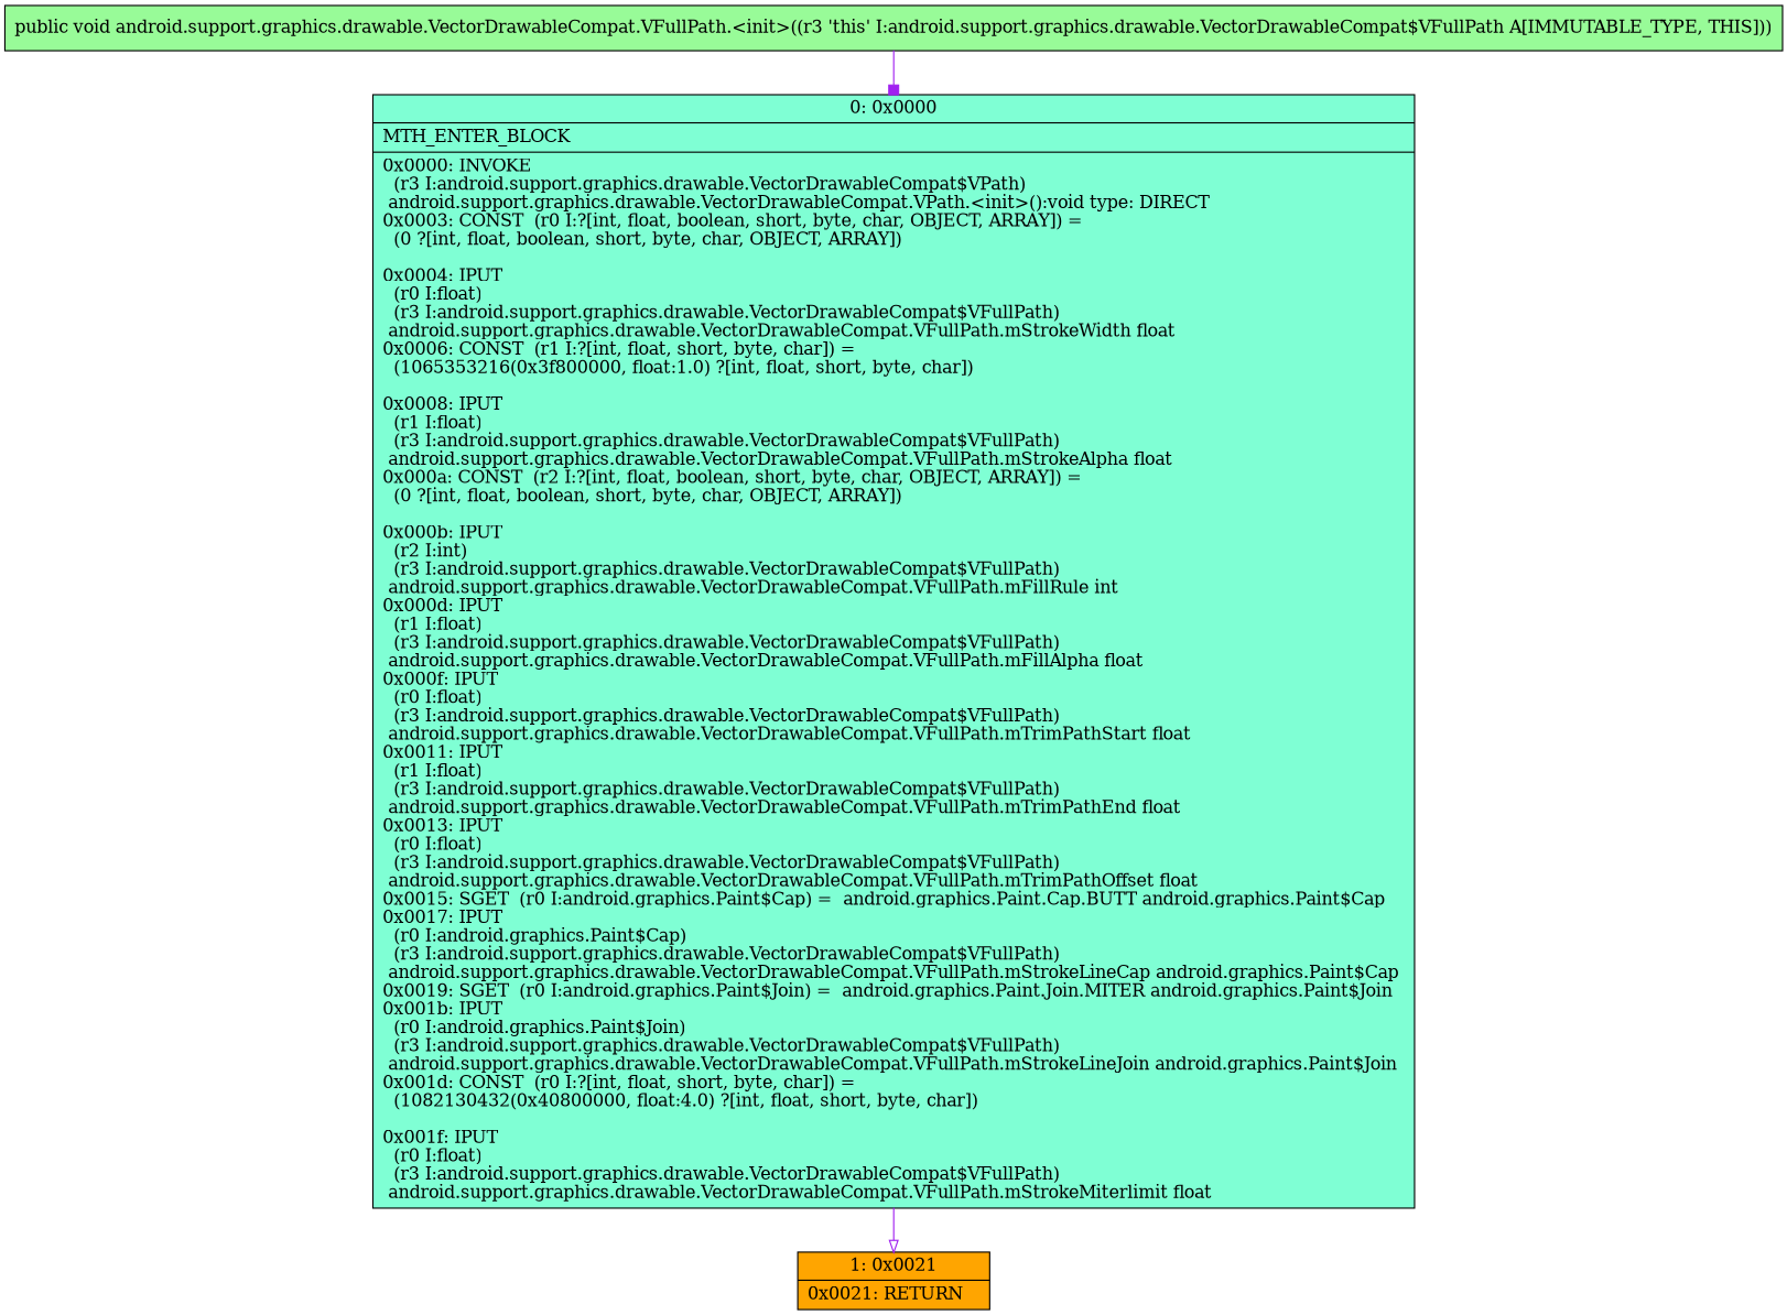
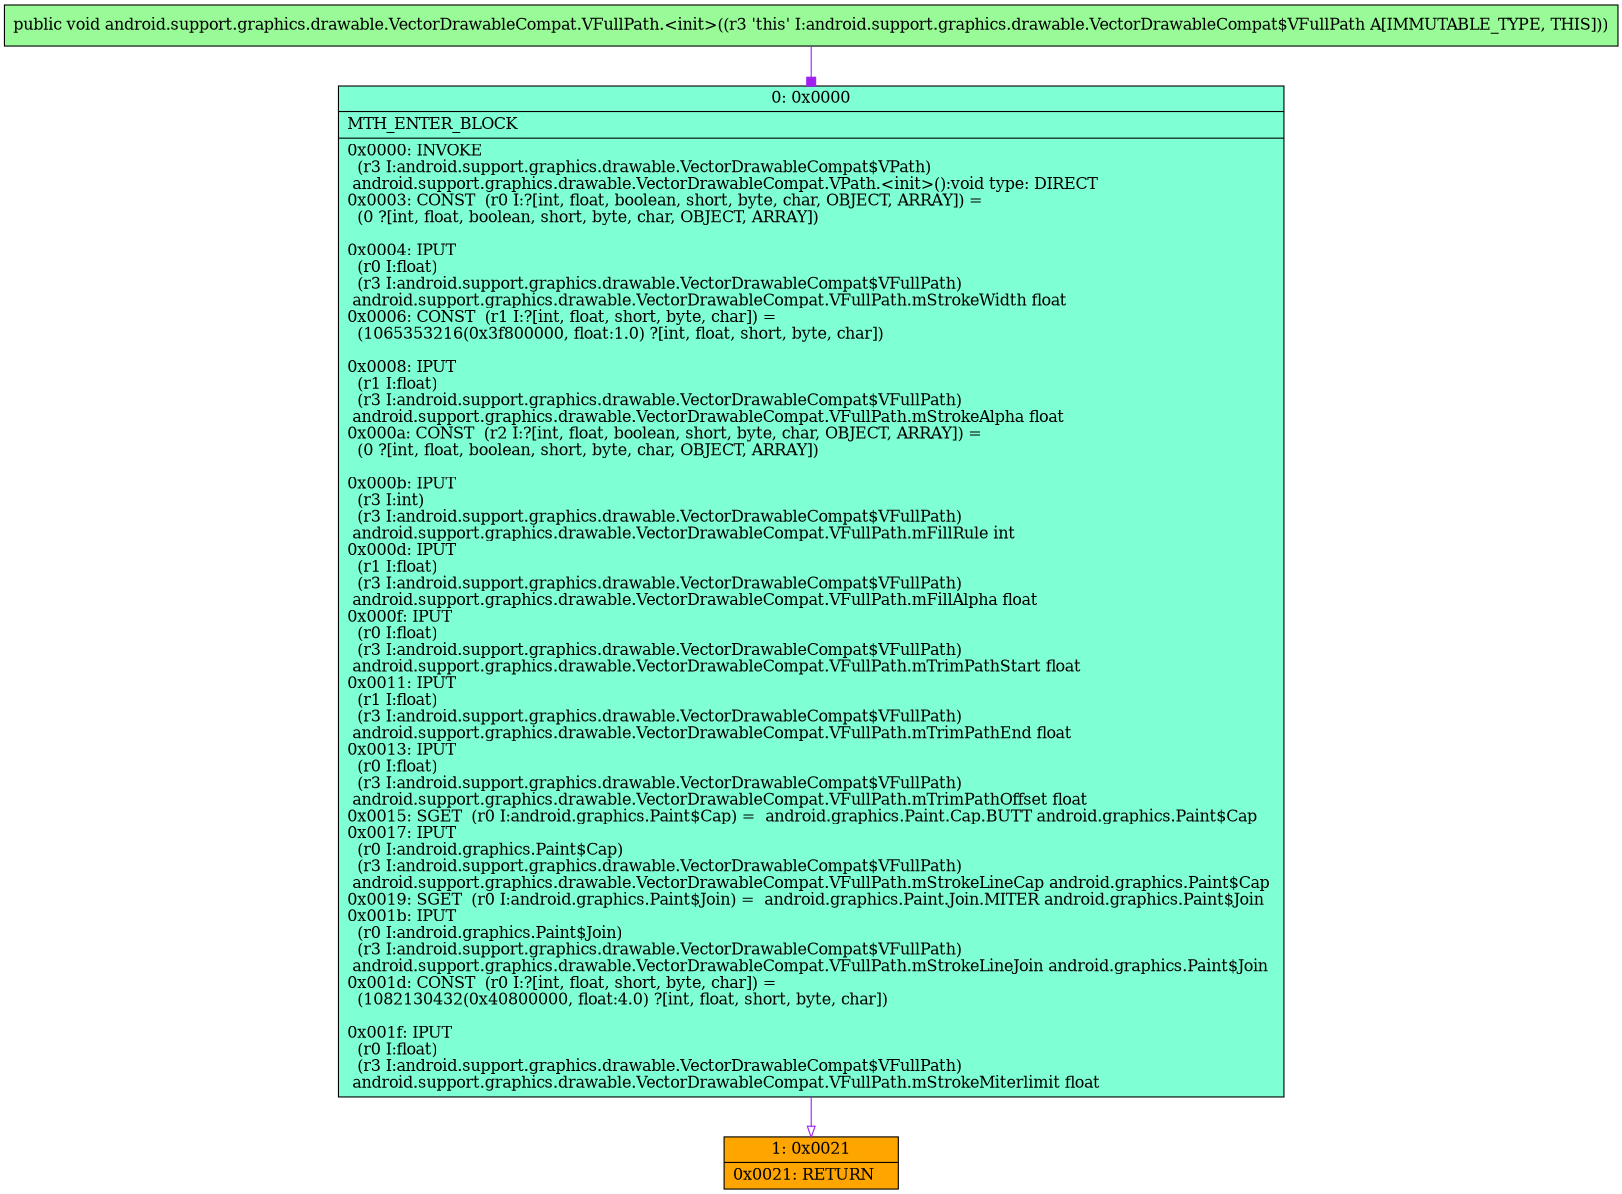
  digraph {
    node [shape=record style=filled]
    edge [color=purple]
-   n1 [label="{0\:\ 0x0000|MTH_ENTER_BLOCK\l|0x0000: INVOKE  \l  (r3 I:android.support.graphics.drawable.VectorDrawableCompat$VPath)\l android.support.graphics.drawable.VectorDrawableCompat.VPath.\<init\>():void type: DIRECT \l0x0003: CONST  (r0 I:?[int, float, boolean, short, byte, char, OBJECT, ARRAY]) = \l  (0 ?[int, float, boolean, short, byte, char, OBJECT, ARRAY])\l \l0x0004: IPUT  \l  (r0 I:float)\l  (r3 I:android.support.graphics.drawable.VectorDrawableCompat$VFullPath)\l android.support.graphics.drawable.VectorDrawableCompat.VFullPath.mStrokeWidth float \l0x0006: CONST  (r1 I:?[int, float, short, byte, char]) = \l  (1065353216(0x3f800000, float:1.0) ?[int, float, short, byte, char])\l \l0x0008: IPUT  \l  (r1 I:float)\l  (r3 I:android.support.graphics.drawable.VectorDrawableCompat$VFullPath)\l android.support.graphics.drawable.VectorDrawableCompat.VFullPath.mStrokeAlpha float \l0x000a: CONST  (r2 I:?[int, float, boolean, short, byte, char, OBJECT, ARRAY]) = \l  (0 ?[int, float, boolean, short, byte, char, OBJECT, ARRAY])\l \l0x000b: IPUT  \l  (r2 I:int)\l  (r3 I:android.support.graphics.drawable.VectorDrawableCompat$VFullPath)\l android.support.graphics.drawable.VectorDrawableCompat.VFullPath.mFillRule int \l0x000d: IPUT  \l  (r1 I:float)\l  (r3 I:android.support.graphics.drawable.VectorDrawableCompat$VFullPath)\l android.support.graphics.drawable.VectorDrawableCompat.VFullPath.mFillAlpha float \l0x000f: IPUT  \l  (r0 I:float)\l  (r3 I:android.support.graphics.drawable.VectorDrawableCompat$VFullPath)\l android.support.graphics.drawable.VectorDrawableCompat.VFullPath.mTrimPathStart float \l0x0011: IPUT  \l  (r1 I:float)\l  (r3 I:android.support.graphics.drawable.VectorDrawableCompat$VFullPath)\l android.support.graphics.drawable.VectorDrawableCompat.VFullPath.mTrimPathEnd float \l0x0013: IPUT  \l  (r0 I:float)\l  (r3 I:android.support.graphics.drawable.VectorDrawableCompat$VFullPath)\l android.support.graphics.drawable.VectorDrawableCompat.VFullPath.mTrimPathOffset float \l0x0015: SGET  (r0 I:android.graphics.Paint$Cap) =  android.graphics.Paint.Cap.BUTT android.graphics.Paint$Cap \l0x0017: IPUT  \l  (r0 I:android.graphics.Paint$Cap)\l  (r3 I:android.support.graphics.drawable.VectorDrawableCompat$VFullPath)\l android.support.graphics.drawable.VectorDrawableCompat.VFullPath.mStrokeLineCap android.graphics.Paint$Cap \l0x0019: SGET  (r0 I:android.graphics.Paint$Join) =  android.graphics.Paint.Join.MITER android.graphics.Paint$Join \l0x001b: IPUT  \l  (r0 I:android.graphics.Paint$Join)\l  (r3 I:android.support.graphics.drawable.VectorDrawableCompat$VFullPath)\l android.support.graphics.drawable.VectorDrawableCompat.VFullPath.mStrokeLineJoin android.graphics.Paint$Join \l0x001d: CONST  (r0 I:?[int, float, short, byte, char]) = \l  (1082130432(0x40800000, float:4.0) ?[int, float, short, byte, char])\l \l0x001f: IPUT  \l  (r0 I:float)\l  (r3 I:android.support.graphics.drawable.VectorDrawableCompat$VFullPath)\l android.support.graphics.drawable.VectorDrawableCompat.VFullPath.mStrokeMiterlimit float \l}" fillcolor=aquamarine]
+   n1 [label="{0\:\ 0x0000|MTH_ENTER_BLOCK\l|0x0000: INVOKE  \l  (r3 I:android.support.graphics.drawable.VectorDrawableCompat$VPath)\l android.support.graphics.drawable.VectorDrawableCompat.VPath.\<init\>():void type: DIRECT \l0x0003: CONST  (r0 I:?[int, float, boolean, short, byte, char, OBJECT, ARRAY]) = \l  (0 ?[int, float, boolean, short, byte, char, OBJECT, ARRAY])\l \l0x0004: IPUT  \l  (r0 I:float)\l  (r3 I:android.support.graphics.drawable.VectorDrawableCompat$VFullPath)\l android.support.graphics.drawable.VectorDrawableCompat.VFullPath.mStrokeWidth float \l0x0006: CONST  (r1 I:?[int, float, short, byte, char]) = \l  (1065353216(0x3f800000, float:1.0) ?[int, float, short, byte, char])\l \l0x0008: IPUT  \l  (r1 I:float)\l  (r3 I:android.support.graphics.drawable.VectorDrawableCompat$VFullPath)\l android.support.graphics.drawable.VectorDrawableCompat.VFullPath.mStrokeAlpha float \l0x000a: CONST  (r2 I:?[int, float, boolean, short, byte, char, OBJECT, ARRAY]) = \l  (0 ?[int, float, boolean, short, byte, char, OBJECT, ARRAY])\l \l0x000b: IPUT  \l  (r3 I:int)\l  (r3 I:android.support.graphics.drawable.VectorDrawableCompat$VFullPath)\l android.support.graphics.drawable.VectorDrawableCompat.VFullPath.mFillRule int \l0x000d: IPUT  \l  (r1 I:float)\l  (r3 I:android.support.graphics.drawable.VectorDrawableCompat$VFullPath)\l android.support.graphics.drawable.VectorDrawableCompat.VFullPath.mFillAlpha float \l0x000f: IPUT  \l  (r0 I:float)\l  (r3 I:android.support.graphics.drawable.VectorDrawableCompat$VFullPath)\l android.support.graphics.drawable.VectorDrawableCompat.VFullPath.mTrimPathStart float \l0x0011: IPUT  \l  (r1 I:float)\l  (r3 I:android.support.graphics.drawable.VectorDrawableCompat$VFullPath)\l android.support.graphics.drawable.VectorDrawableCompat.VFullPath.mTrimPathEnd float \l0x0013: IPUT  \l  (r0 I:float)\l  (r3 I:android.support.graphics.drawable.VectorDrawableCompat$VFullPath)\l android.support.graphics.drawable.VectorDrawableCompat.VFullPath.mTrimPathOffset float \l0x0015: SGET  (r0 I:android.graphics.Paint$Cap) =  android.graphics.Paint.Cap.BUTT android.graphics.Paint$Cap \l0x0017: IPUT  \l  (r0 I:android.graphics.Paint$Cap)\l  (r3 I:android.support.graphics.drawable.VectorDrawableCompat$VFullPath)\l android.support.graphics.drawable.VectorDrawableCompat.VFullPath.mStrokeLineCap android.graphics.Paint$Cap \l0x0019: SGET  (r0 I:android.graphics.Paint$Join) =  android.graphics.Paint.Join.MITER android.graphics.Paint$Join \l0x001b: IPUT  \l  (r0 I:android.graphics.Paint$Join)\l  (r3 I:android.support.graphics.drawable.VectorDrawableCompat$VFullPath)\l android.support.graphics.drawable.VectorDrawableCompat.VFullPath.mStrokeLineJoin android.graphics.Paint$Join \l0x001d: CONST  (r0 I:?[int, float, short, byte, char]) = \l  (1082130432(0x40800000, float:4.0) ?[int, float, short, byte, char])\l \l0x001f: IPUT  \l  (r0 I:float)\l  (r3 I:android.support.graphics.drawable.VectorDrawableCompat$VFullPath)\l android.support.graphics.drawable.VectorDrawableCompat.VFullPath.mStrokeMiterlimit float \l}" fillcolor=aquamarine]
    n2 [label="{1\:\ 0x0021|0x0021: RETURN   \l}" fillcolor=orange]
    n3 [label="{public void android.support.graphics.drawable.VectorDrawableCompat.VFullPath.\<init\>((r3 'this' I:android.support.graphics.drawable.VectorDrawableCompat$VFullPath A[IMMUTABLE_TYPE, THIS])) }" fillcolor=palegreen]
    n1 -> n2 [arrowhead=onormal]
    n3 -> n1 [arrowhead=box]
  }
